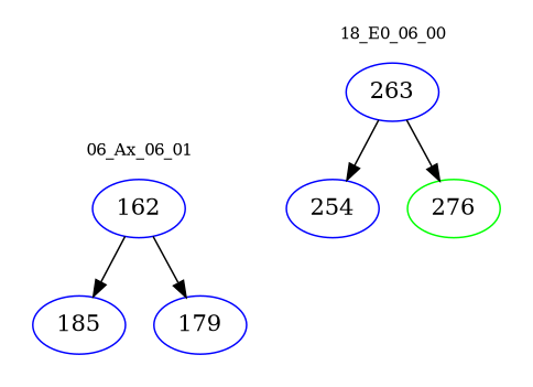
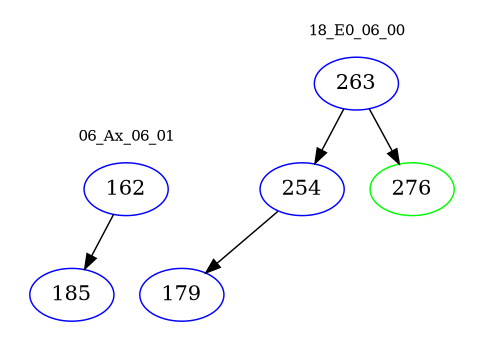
  digraph {
    node [color=blue]
    edge [color=black]
    n1 [label=162]
    n2 [label=179]
    n3 [label=185]
    n4 [label=263]
    n5 [label=254]
    n6 [color=green label=276]
    subgraph cluster_1 {
      color=white
      fontsize=10
      label="06_Ax_06_01"
      n1
      n2
      n3
    }
    subgraph cluster_2 {
      color=white
      fontsize=10
      label="18_E0_06_00"
      n4
      n5
      n6
    }
-   n1 -> n2
+   n5 -> n2
    n1 -> n3
    n4 -> n5
    n4 -> n6
  }
